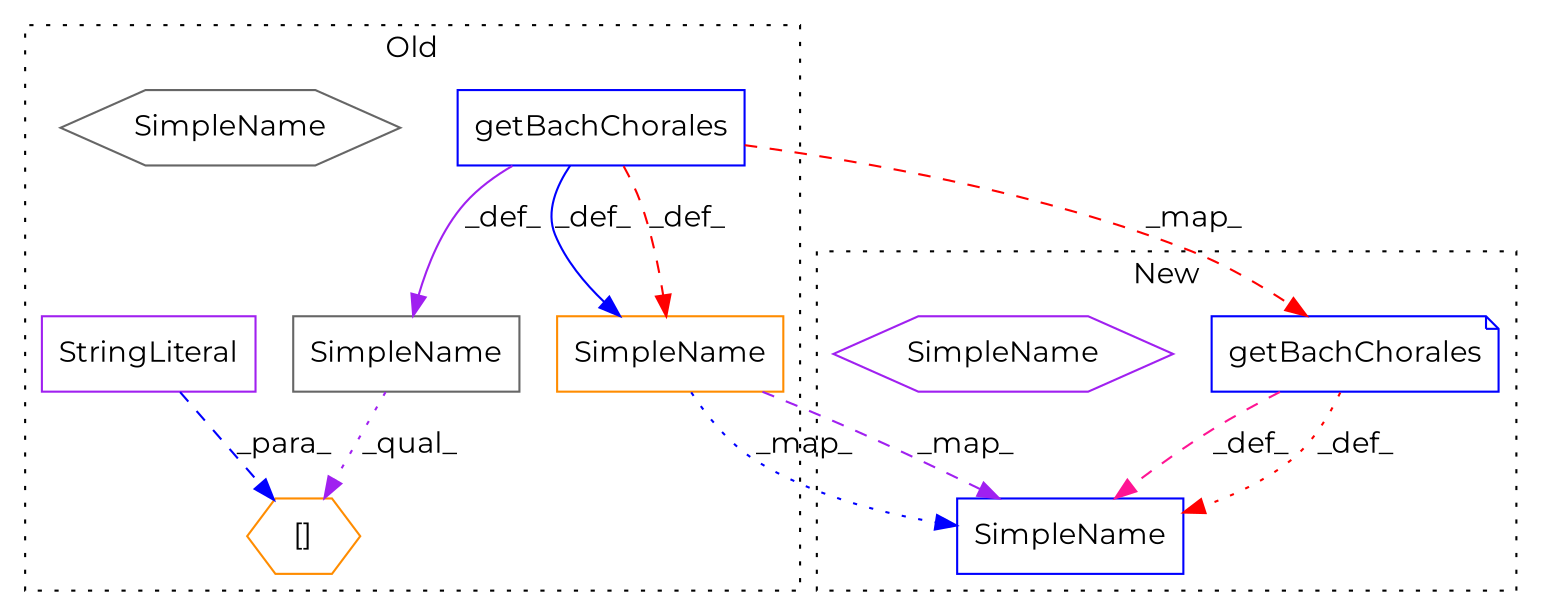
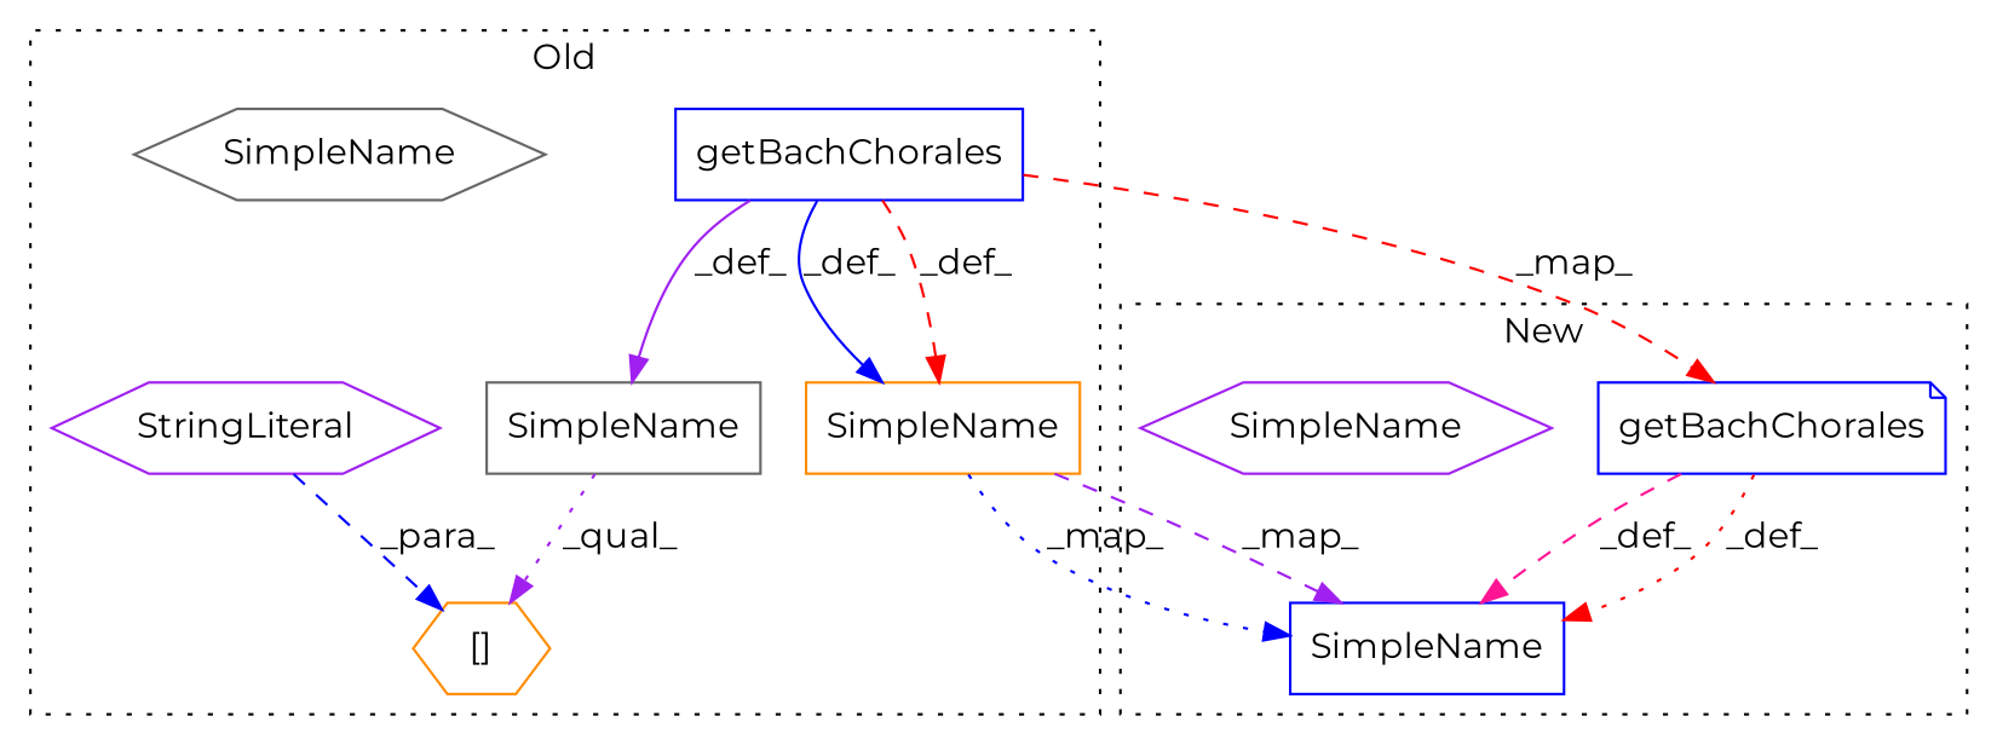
  digraph {
    fontname=Montserrat
    node [a=42 l=12 s=26433 shape=box color=blue fontname=Montserrat]
    edge [color=red style=dashed fontname=Montserrat]
    n1 [a=32 l="16,1" label=getBachChorales s="26470,26491"]
    n2 [label=SimpleName shape=hexagon color=gray40]
    n3 [label=SimpleName color=darkorange]
    n4 [a=2 l="30,1" label="[]" s="26463,26511" shape=hexagon color=darkorange]
    n5 [label=SimpleName color=gray40 l="" s=""]
-   n6 [a=45 l=18 label=StringLiteral s=26493 color=purple]
+   n6 [a=45 l=18 label=StringLiteral s=26493 shape=hexagon color=purple]
    n7 [a=32 l="16,1" label=getBachChorales s="28719,28740" shape=note]
    n8 [label=SimpleName s=28682 shape=hexagon color=purple]
    n9 [label=SimpleName s=28682]
    subgraph cluster_1 {
      label=Old
      style=dotted
      n1
      n2
      n3
      n4
      n5
      n6
    }
    subgraph cluster_2 {
      label=New
      style=dotted
      n7
      n8
      n9
    }
    n1 -> n3 [label=_def_]
    n1 -> n3 [label=_def_ color=blue style=solid]
    n1 -> n5 [label=_def_ color=purple style=solid]
    n1 -> n7 [label=_map_]
    n3 -> n9 [label=_map_ color=blue style=dotted]
    n3 -> n9 [label=_map_ color=purple]
    n5 -> n4 [label=_qual_ color=purple style=dotted]
    n6 -> n4 [label=_para_ color=blue]
    n7 -> n9 [label=_def_ color=deeppink]
    n7 -> n9 [label=_def_ style=dotted]
  }
